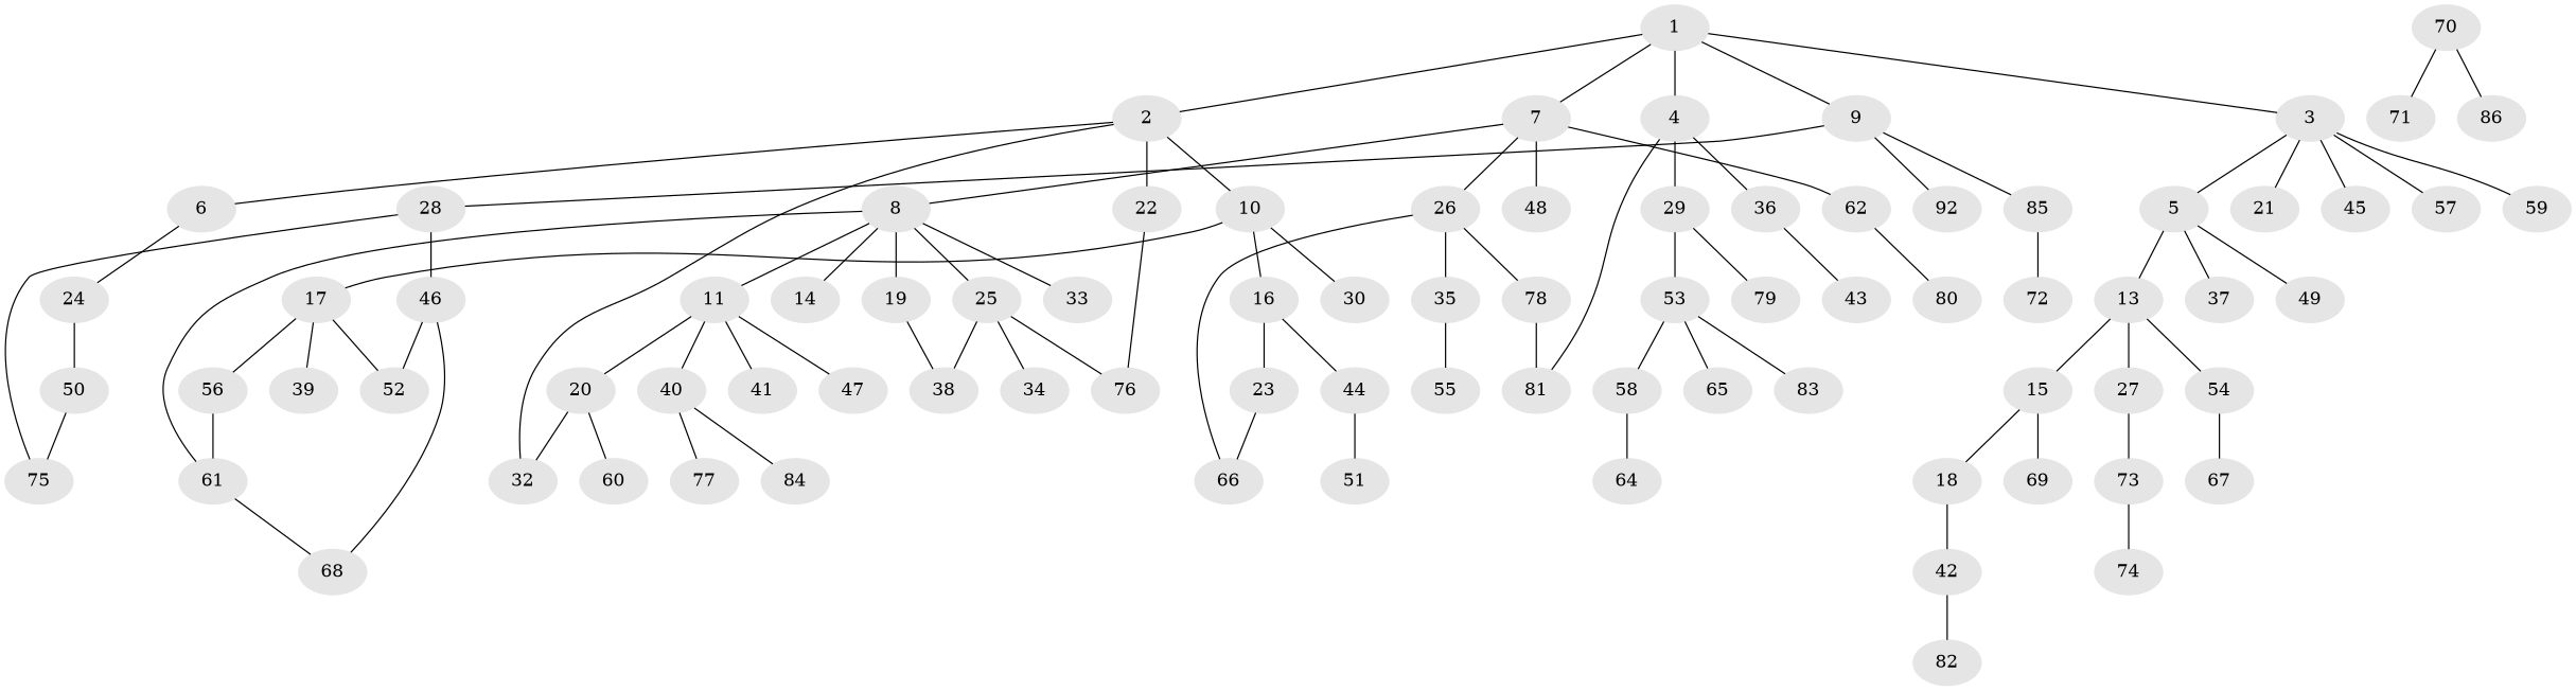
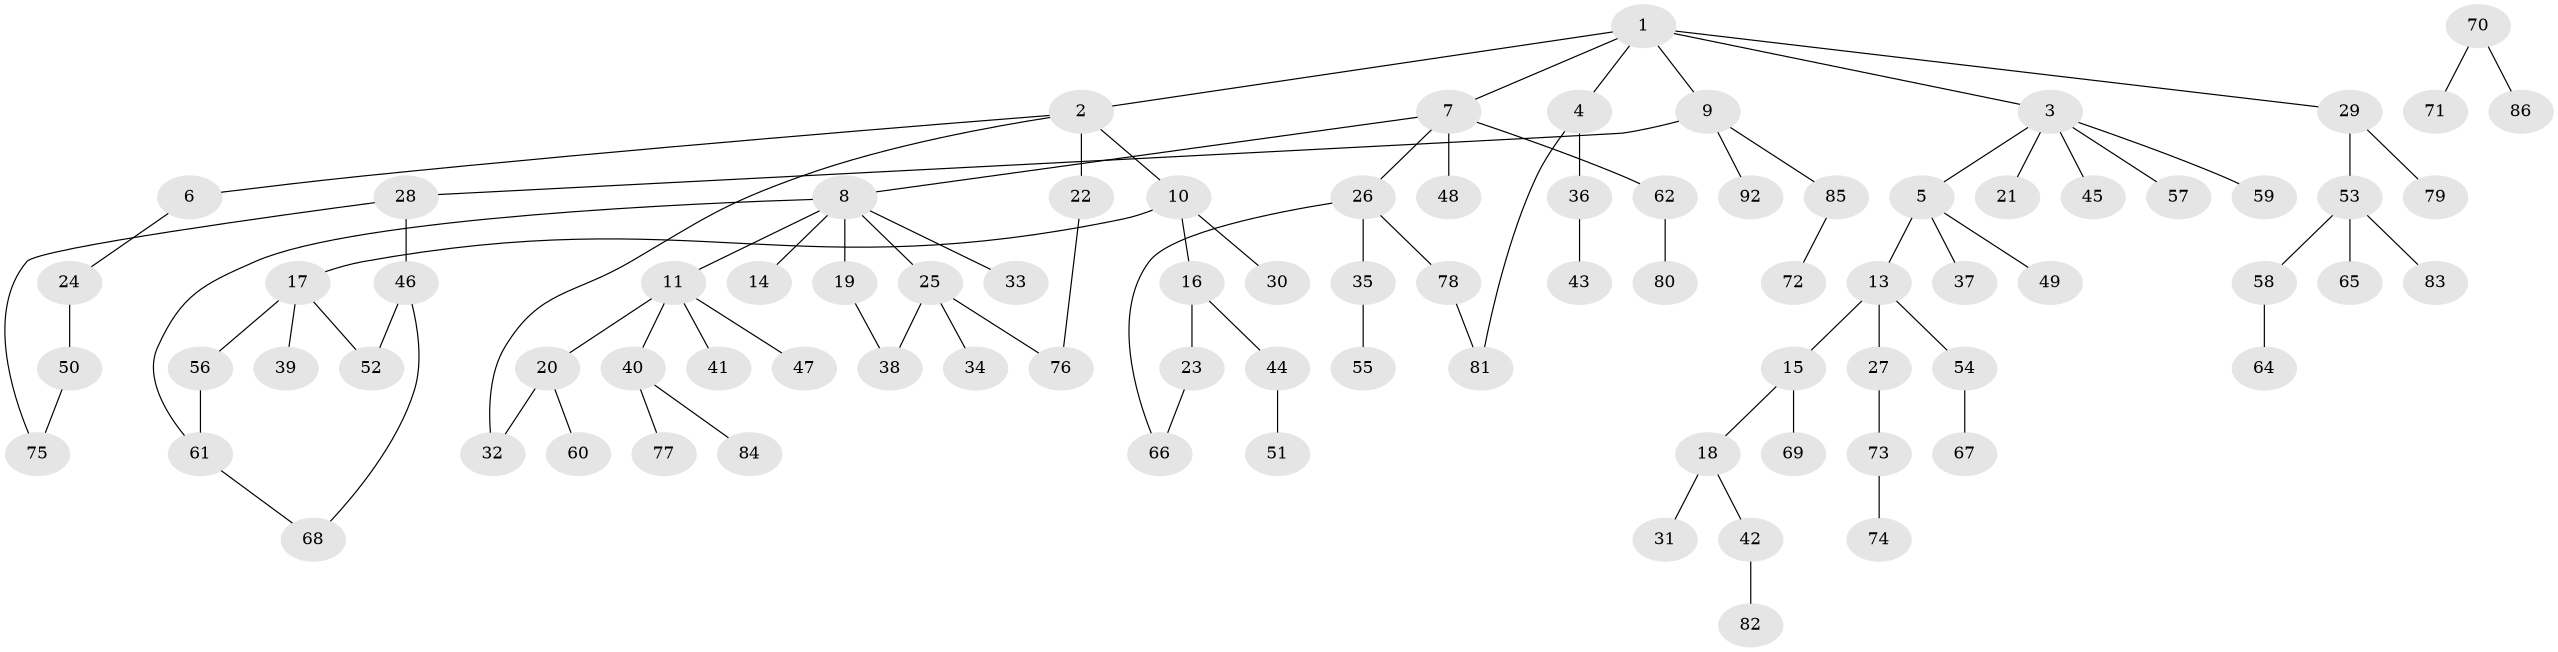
  graph {
    node [color=gray90 style=filled]
    1
    2
    3
    4
    7
    9
    29
    6
    10
    22
    32
    5
    21
    45
    57
    59
    36
    81
    8
    26
    48
    62
    n23 [label=92]
    28
    85
    53
    79
    24
    16
    17
    30
    76
    13
    37
    49
    43
    15
    27
    54
    50
    11
    14
    19
    25
    33
    61
    66
    35
    78
    80
    20
    40
    41
    47
    38
    34
    68
    46
    75
    72
    23
    44
    39
    52
    56
    60
    77
    84
    18
    69
    73
    67
+   31
    42
    51
    82
    55
    74
    58
    65
    83
    64
    70
    71
    86
    1 -- 2
    1 -- 3
    1 -- 4
    1 -- 7
    1 -- 9
-   4 -- 29
+   1 -- 29
    2 -- 6
    2 -- 10
    2 -- 22
    2 -- 32
    3 -- 5
    3 -- 21
    3 -- 45
    3 -- 57
    3 -- 59
    4 -- 36
    4 -- 81
    7 -- 8
    7 -- 26
    7 -- 48
    7 -- 62
    9 -- n23
    9 -- 28
    9 -- 85
    29 -- 53
    29 -- 79
    6 -- 24
    10 -- 16
    10 -- 17
    10 -- 30
    22 -- 76
    5 -- 13
    5 -- 37
    5 -- 49
    36 -- 43
    8 -- 11
    8 -- 14
    8 -- 19
    8 -- 25
    8 -- 33
    8 -- 61
    26 -- 66
    26 -- 35
    26 -- 78
    62 -- 80
    28 -- 46
    28 -- 75
    85 -- 72
    53 -- 58
    53 -- 65
    53 -- 83
    24 -- 50
    16 -- 23
    16 -- 44
    17 -- 39
    17 -- 52
    17 -- 56
    13 -- 15
    13 -- 27
    13 -- 54
    15 -- 18
    15 -- 69
    27 -- 73
    54 -- 67
    50 -- 75
    11 -- 20
    11 -- 40
    11 -- 41
    11 -- 47
    19 -- 38
    25 -- 76
    25 -- 38
    25 -- 34
    61 -- 68
    35 -- 55
    78 -- 81
    20 -- 32
    20 -- 60
    40 -- 77
    40 -- 84
    46 -- 68
    46 -- 52
    23 -- 66
    44 -- 51
    56 -- 61
+   18 -- 31
    18 -- 42
    73 -- 74
    42 -- 82
    58 -- 64
    70 -- 71
    70 -- 86
  }
